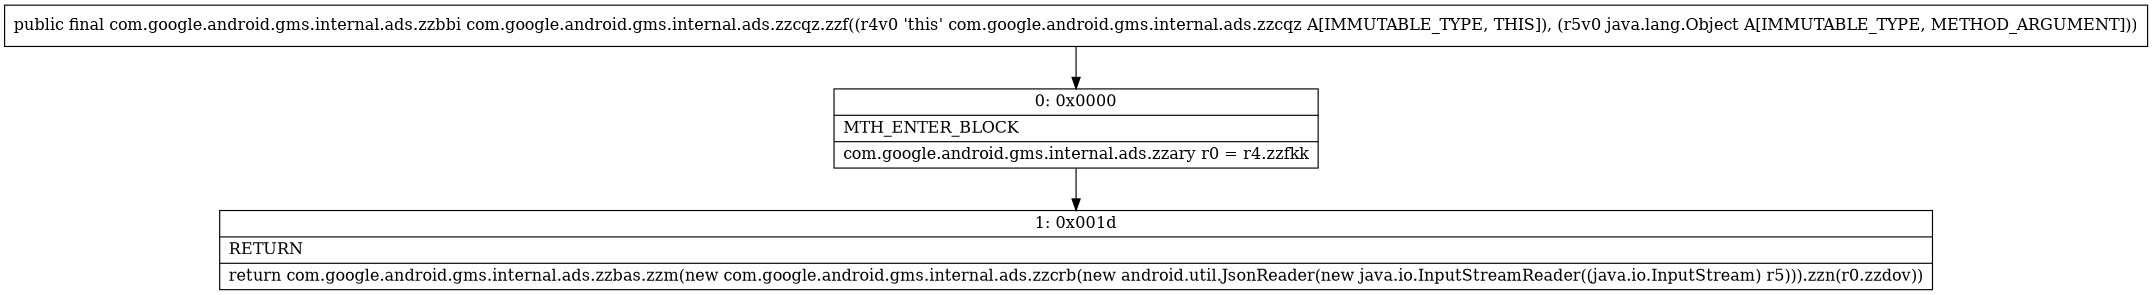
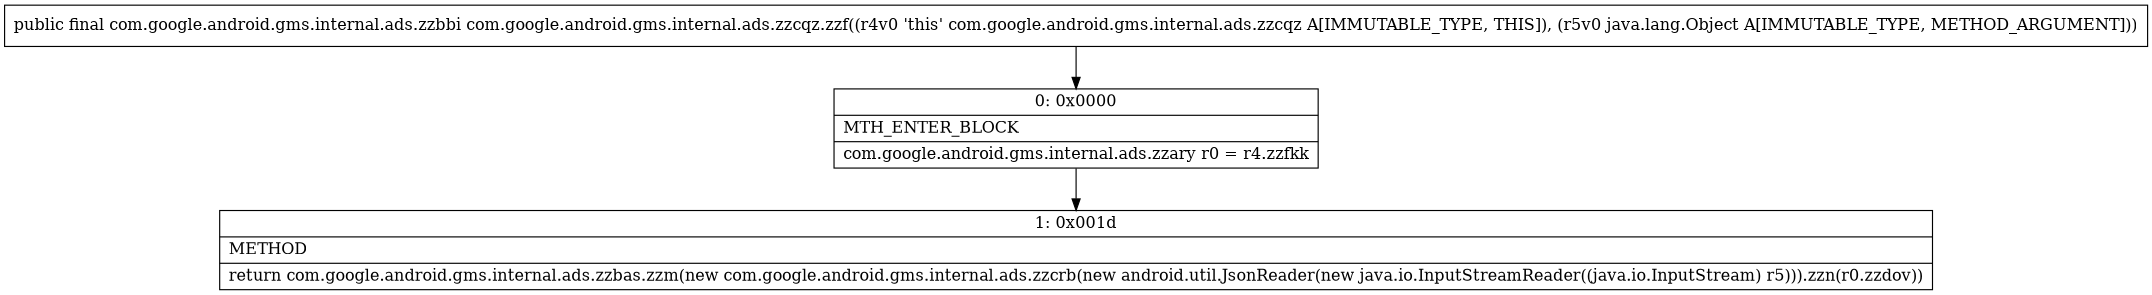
  digraph {
    node [shape=record]
    n1 [label="{0\:\ 0x0000|MTH_ENTER_BLOCK\l|com.google.android.gms.internal.ads.zzary r0 = r4.zzfkk\l}"]
-   n2 [label="{1\:\ 0x001d|RETURN\l|return com.google.android.gms.internal.ads.zzbas.zzm(new com.google.android.gms.internal.ads.zzcrb(new android.util.JsonReader(new java.io.InputStreamReader((java.io.InputStream) r5))).zzn(r0.zzdov))\l}"]
+   n2 [label="{1\:\ 0x001d|METHOD\l|return com.google.android.gms.internal.ads.zzbas.zzm(new com.google.android.gms.internal.ads.zzcrb(new android.util.JsonReader(new java.io.InputStreamReader((java.io.InputStream) r5))).zzn(r0.zzdov))\l}"]
    n3 [label="{public final com.google.android.gms.internal.ads.zzbbi com.google.android.gms.internal.ads.zzcqz.zzf((r4v0 'this' com.google.android.gms.internal.ads.zzcqz A[IMMUTABLE_TYPE, THIS]), (r5v0 java.lang.Object A[IMMUTABLE_TYPE, METHOD_ARGUMENT])) }"]
    n1 -> n2
    n3 -> n1
  }
